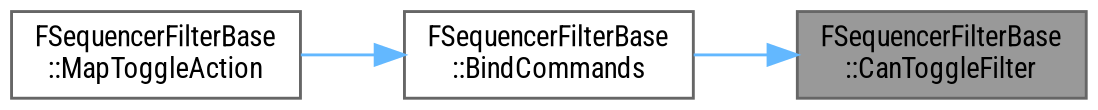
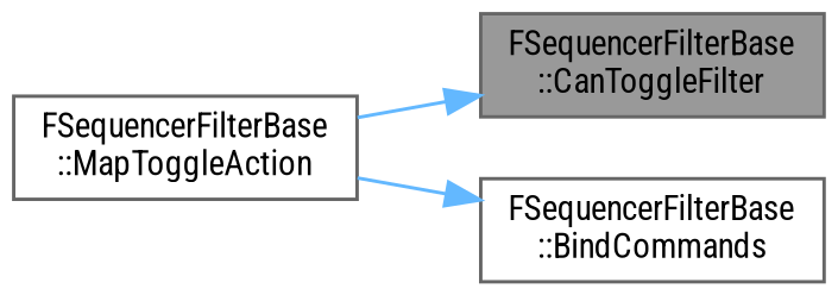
  digraph {
    fontname="Roboto Condensed"
    rankdir=RL
    node [color=grey40 fillcolor=white fontname="Roboto Condensed" fontsize=10 shape=box style=filled]
    edge [color=steelblue1 dir=back fontname="Roboto Condensed" fontsize=10 labelfontname=Helvetica labelfontsize=10 style=solid]
    n1 [color=gray40 fillcolor=grey60 fontcolor=black height=0.2 label="FSequencerFilterBase\l::CanToggleFilter" width=0.4]
    n2 [height=0.2 label="FSequencerFilterBase\l::MapToggleAction" width=0.4]
    n3 [height=0.2 label="FSequencerFilterBase\l::BindCommands" width=0.4]
-   n1 -> n3
+   n1 -> n2
    n3 -> n2
  }
